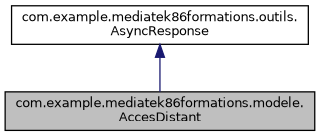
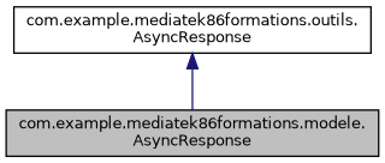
  digraph {
    node [color=black fontname=Helvetica fontsize=10 shape=record style=filled]
-   n1 [fillcolor=grey75 fontcolor=black height=0.2 label="com.example.mediatek86formations.modele.\lAccesDistant" width=0.4]
+   n1 [fillcolor=grey75 fontcolor=black height=0.2 label="com.example.mediatek86formations.modele.\lAsyncResponse" width=0.4]
    n2 [fillcolor=white height=0.2 label="com.example.mediatek86formations.outils.\lAsyncResponse" width=0.4]
    n2 -> n1 [color=midnightblue dir=back fontname=Helvetica fontsize=10 labelfontname=Helvetica labelfontsize=10 style=solid]
  }
